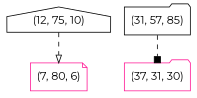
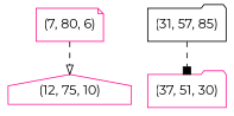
  digraph {
    fontname=Montserrat
    node [color=deeppink fontname=Montserrat shape=folder]
    edge [fontname=Montserrat style=dashed]
    "(7, 80, 6)" [shape=note]
-   "(12, 75, 10)" [color=black shape=house]
+   "(12, 75, 10)" [shape=house]
    n3 [color=black label="(31, 57, 85)"]
-   "(37, 51, 30)" [label="(37, 31, 30)"]
-   "(12, 75, 10)" -> "(7, 80, 6)" [arrowhead=onormal]
+   "(37, 51, 30)"
+   "(7, 80, 6)" -> "(12, 75, 10)" [arrowhead=onormal]
    n3 -> "(37, 51, 30)" [arrowhead=box]
  }
